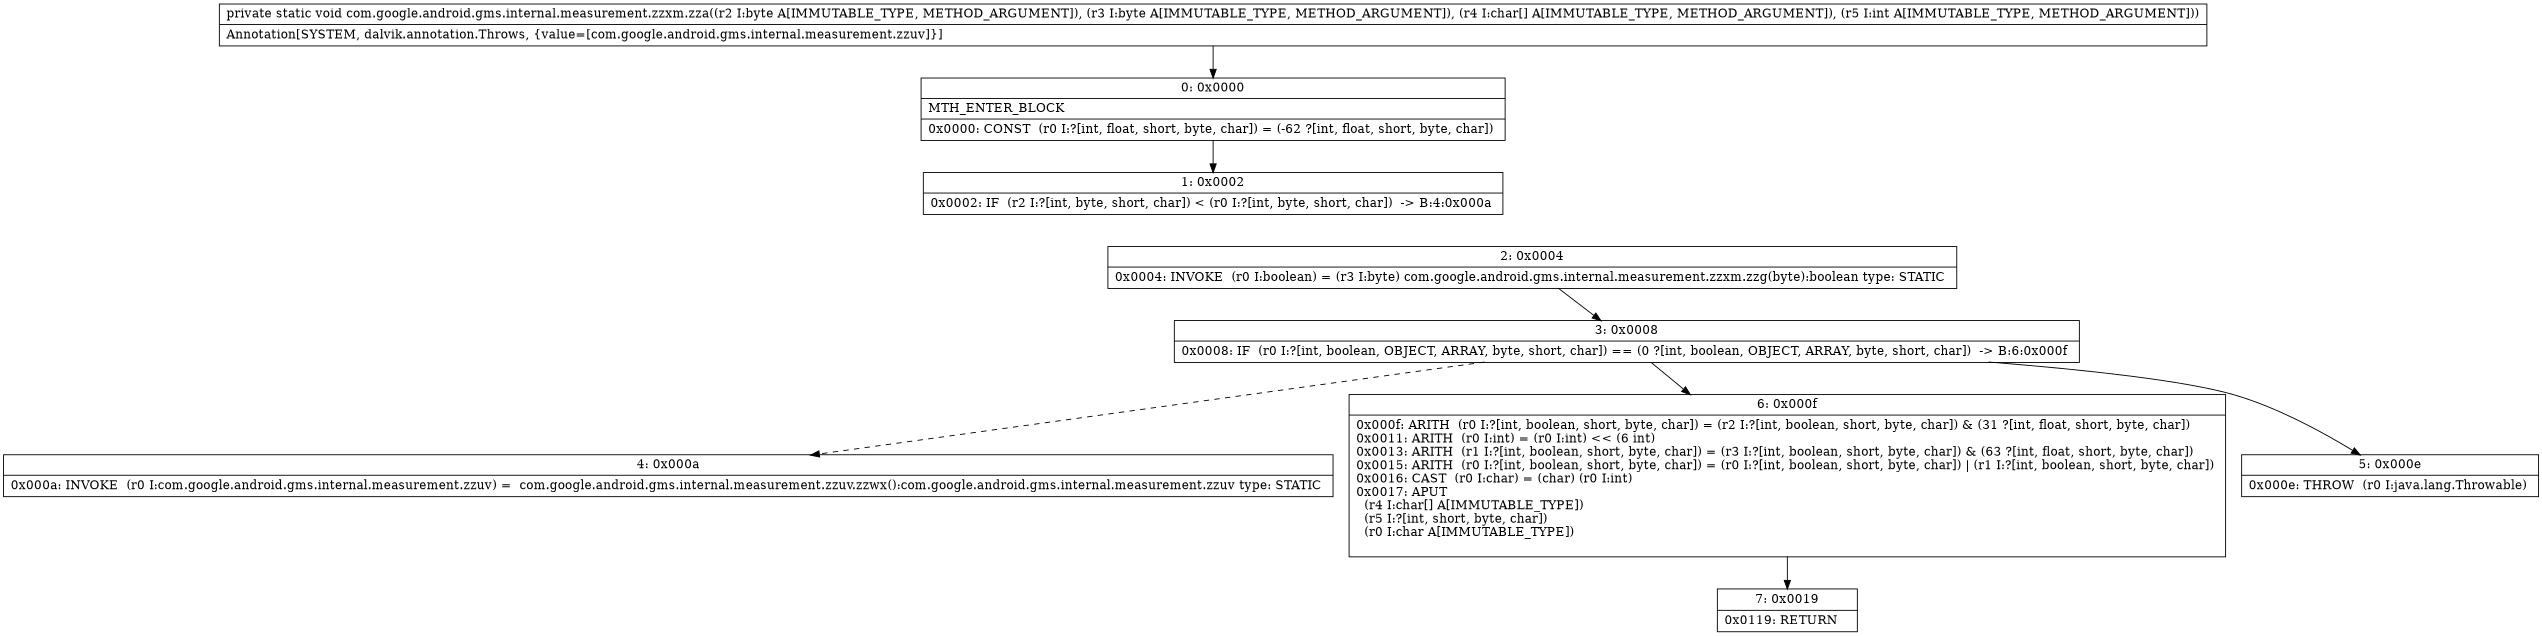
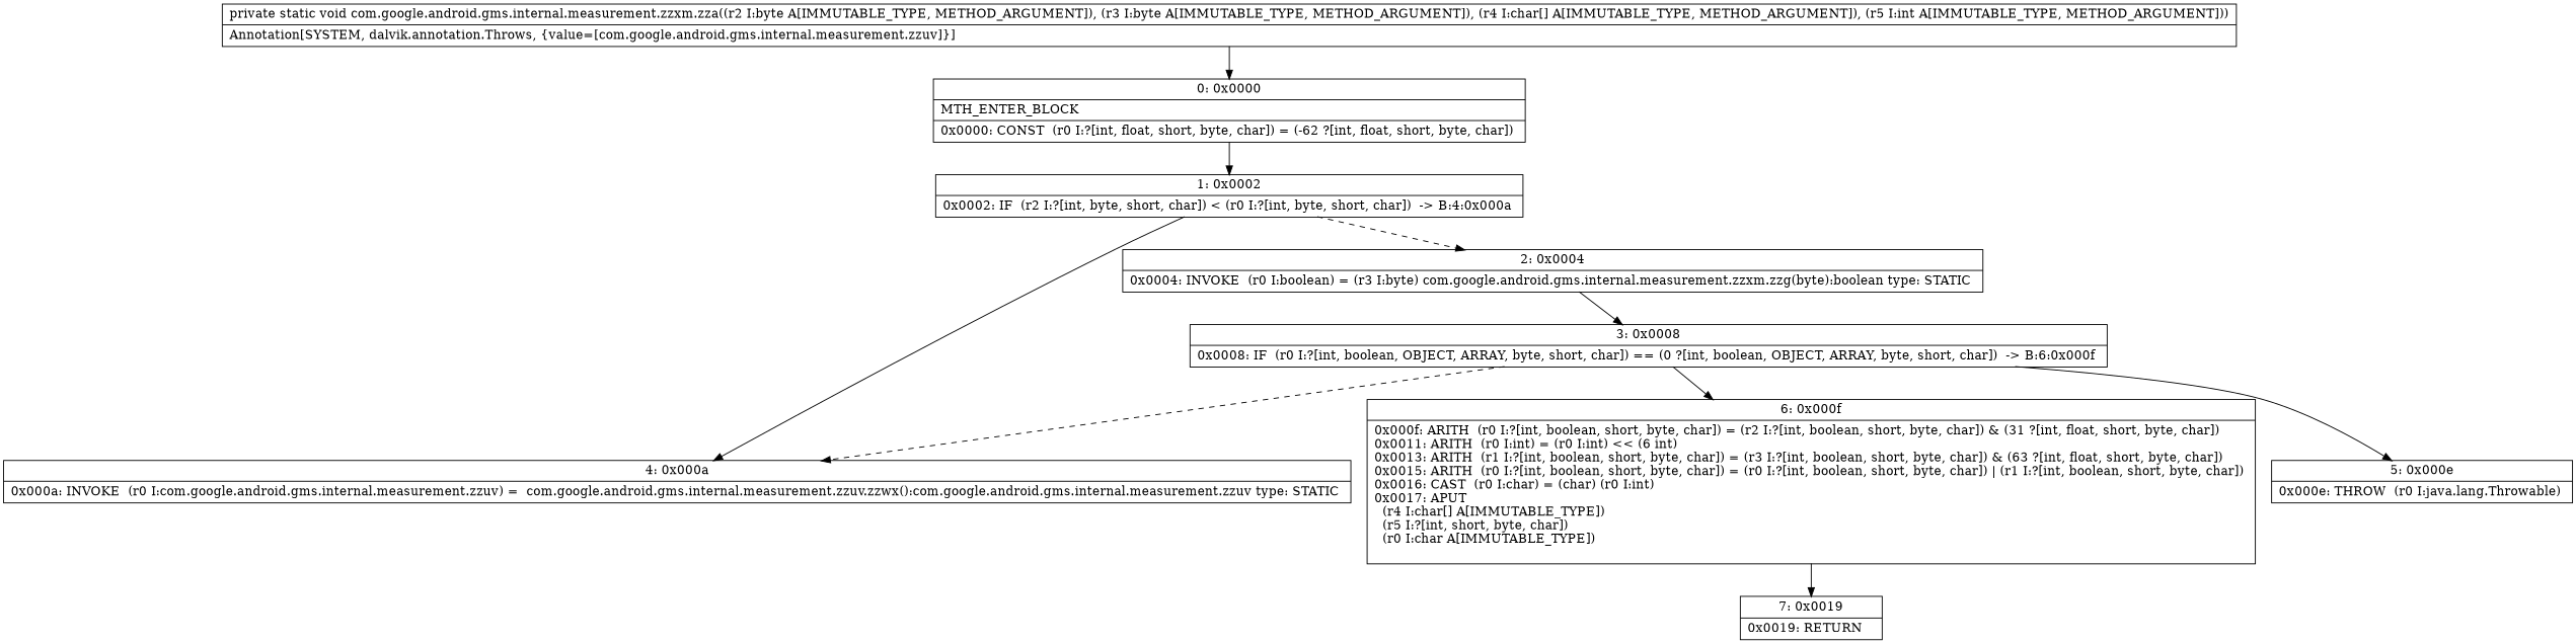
  digraph {
    node [shape=record]
    n1 [label="{0\:\ 0x0000|MTH_ENTER_BLOCK\l|0x0000: CONST  (r0 I:?[int, float, short, byte, char]) = (\-62 ?[int, float, short, byte, char]) \l}"]
    n2 [label="{1\:\ 0x0002|0x0002: IF  (r2 I:?[int, byte, short, char]) \< (r0 I:?[int, byte, short, char])  \-\> B:4:0x000a \l}"]
    n3 [label="{2\:\ 0x0004|0x0004: INVOKE  (r0 I:boolean) = (r3 I:byte) com.google.android.gms.internal.measurement.zzxm.zzg(byte):boolean type: STATIC \l}"]
    n4 [label="{4\:\ 0x000a|0x000a: INVOKE  (r0 I:com.google.android.gms.internal.measurement.zzuv) =  com.google.android.gms.internal.measurement.zzuv.zzwx():com.google.android.gms.internal.measurement.zzuv type: STATIC \l}"]
    n5 [label="{3\:\ 0x0008|0x0008: IF  (r0 I:?[int, boolean, OBJECT, ARRAY, byte, short, char]) == (0 ?[int, boolean, OBJECT, ARRAY, byte, short, char])  \-\> B:6:0x000f \l}"]
    n6 [label="{6\:\ 0x000f|0x000f: ARITH  (r0 I:?[int, boolean, short, byte, char]) = (r2 I:?[int, boolean, short, byte, char]) & (31 ?[int, float, short, byte, char]) \l0x0011: ARITH  (r0 I:int) = (r0 I:int) \<\< (6 int) \l0x0013: ARITH  (r1 I:?[int, boolean, short, byte, char]) = (r3 I:?[int, boolean, short, byte, char]) & (63 ?[int, float, short, byte, char]) \l0x0015: ARITH  (r0 I:?[int, boolean, short, byte, char]) = (r0 I:?[int, boolean, short, byte, char]) \| (r1 I:?[int, boolean, short, byte, char]) \l0x0016: CAST  (r0 I:char) = (char) (r0 I:int) \l0x0017: APUT  \l  (r4 I:char[] A[IMMUTABLE_TYPE])\l  (r5 I:?[int, short, byte, char])\l  (r0 I:char A[IMMUTABLE_TYPE])\l \l}"]
    n7 [label="{5\:\ 0x000e|0x000e: THROW  (r0 I:java.lang.Throwable) \l}"]
-   n8 [label="{7\:\ 0x0019|0x0119: RETURN   \l}"]
+   n8 [label="{7\:\ 0x0019|0x0019: RETURN   \l}"]
    n9 [label="{private static void com.google.android.gms.internal.measurement.zzxm.zza((r2 I:byte A[IMMUTABLE_TYPE, METHOD_ARGUMENT]), (r3 I:byte A[IMMUTABLE_TYPE, METHOD_ARGUMENT]), (r4 I:char[] A[IMMUTABLE_TYPE, METHOD_ARGUMENT]), (r5 I:int A[IMMUTABLE_TYPE, METHOD_ARGUMENT]))  | Annotation[SYSTEM, dalvik.annotation.Throws, \{value=[com.google.android.gms.internal.measurement.zzuv]\}]\l}"]
    n1 -> n2
+   n2 -> n3 [style=dashed]
+   n2 -> n4
    n3 -> n5
    n5 -> n4 [style=dashed]
    n5 -> n6
    n5 -> n7
    n6 -> n8
    n9 -> n1
  }
